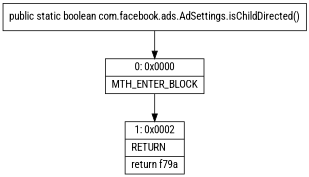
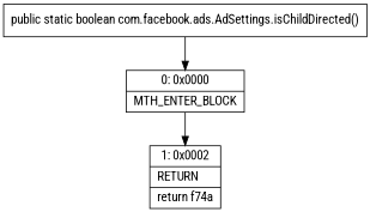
  digraph {
    fontname="Roboto Condensed"
    node [shape=record fontname="Roboto Condensed"]
    edge [fontname="Roboto Condensed"]
    n1 [label="{0\:\ 0x0000|MTH_ENTER_BLOCK\l}"]
-   n2 [label="{1\:\ 0x0002|RETURN\l|return f79a\l}"]
+   n2 [label="{1\:\ 0x0002|RETURN\l|return f74a\l}"]
    n3 [label="{public static boolean com.facebook.ads.AdSettings.isChildDirected() }"]
    n1 -> n2
    n3 -> n1
  }
